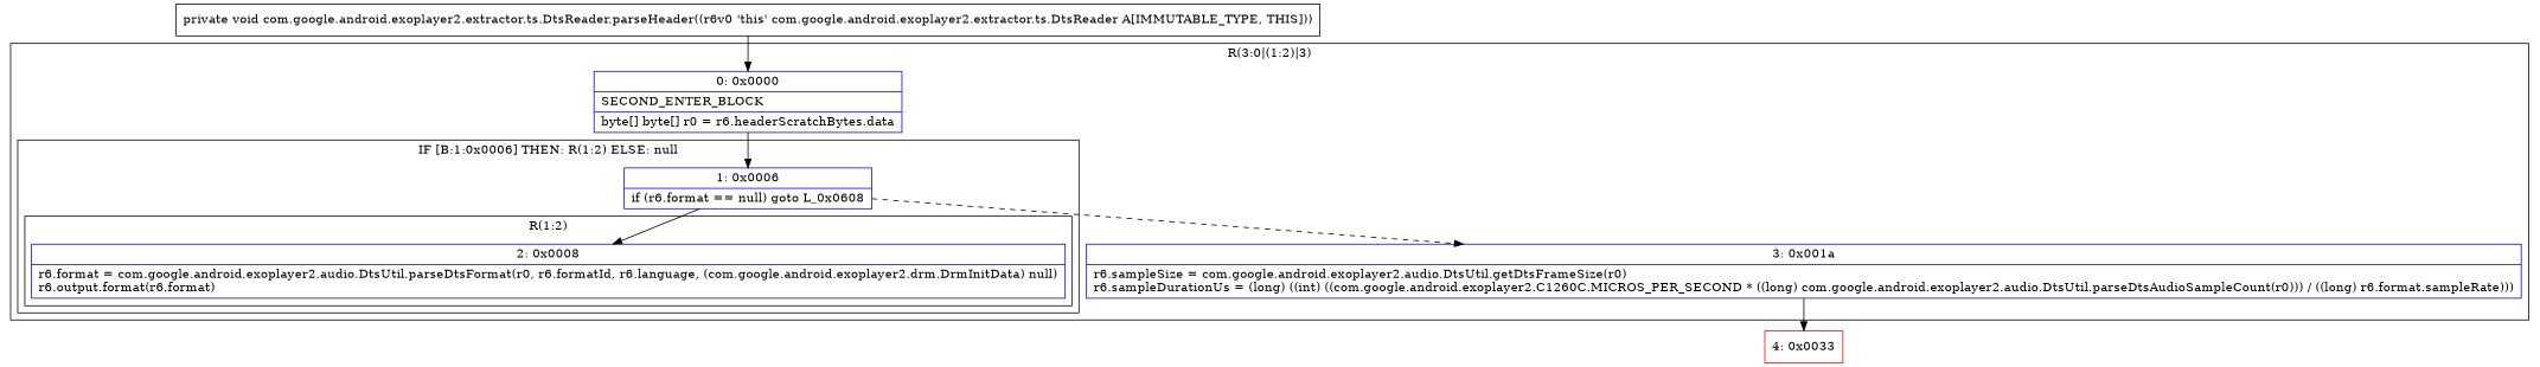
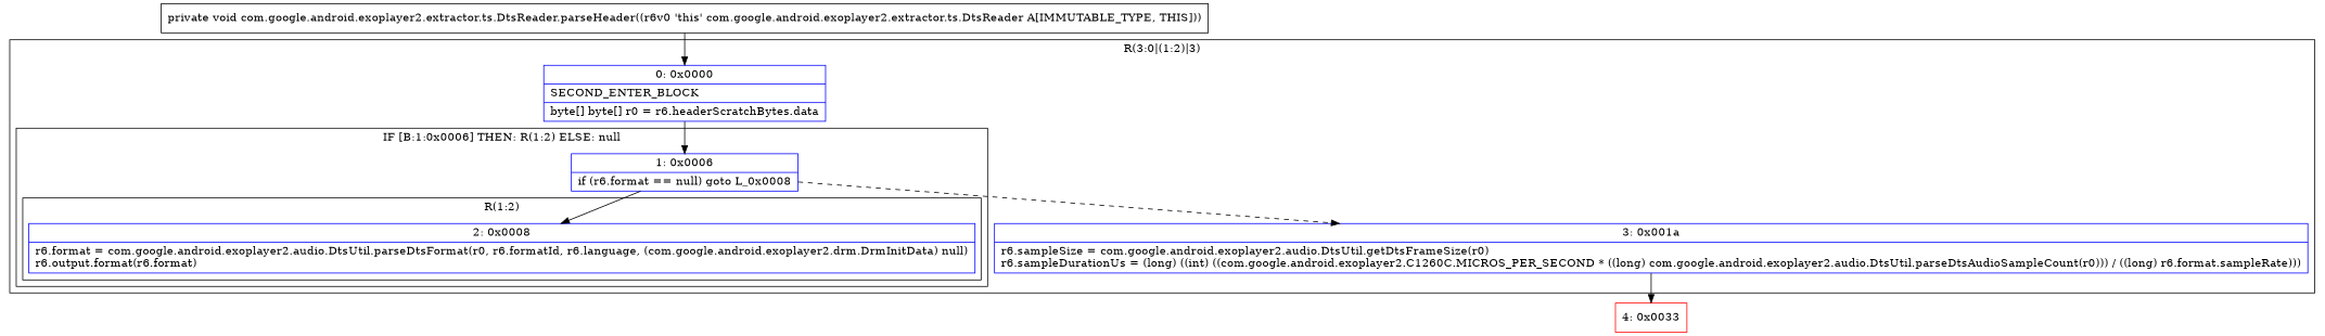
  digraph {
    node [color=blue shape=record]
    n1 [label="{2\:\ 0x0008|r6.format = com.google.android.exoplayer2.audio.DtsUtil.parseDtsFormat(r0, r6.formatId, r6.language, (com.google.android.exoplayer2.drm.DrmInitData) null)\lr6.output.format(r6.format)\l}"]
-   n2 [label="{1\:\ 0x0006|if (r6.format == null) goto L_0x0608\l}"]
+   n2 [label="{1\:\ 0x0006|if (r6.format == null) goto L_0x0008\l}"]
    n3 [label="{0\:\ 0x0000|SECOND_ENTER_BLOCK\l|byte[] byte[] r0 = r6.headerScratchBytes.data\l}"]
    n4 [label="{3\:\ 0x001a|r6.sampleSize = com.google.android.exoplayer2.audio.DtsUtil.getDtsFrameSize(r0)\lr6.sampleDurationUs = (long) ((int) ((com.google.android.exoplayer2.C1260C.MICROS_PER_SECOND * ((long) com.google.android.exoplayer2.audio.DtsUtil.parseDtsAudioSampleCount(r0))) \/ ((long) r6.format.sampleRate)))\l}"]
    n5 [color=red label="{4\:\ 0x0033}"]
    n6 [label="{private void com.google.android.exoplayer2.extractor.ts.DtsReader.parseHeader((r6v0 'this' com.google.android.exoplayer2.extractor.ts.DtsReader A[IMMUTABLE_TYPE, THIS])) }" color=""]
    subgraph cluster_1 {
      label="R(3:0|(1:2)|3)"
      n3
      n4
      subgraph cluster_2 {
        label="IF [B:1:0x0006] THEN: R(1:2) ELSE: null"
        n2
        subgraph cluster_3 {
          label="R(1:2)"
          n1
        }
      }
    }
    n2 -> n1
    n2 -> n4 [style=dashed]
    n3 -> n2
    n4 -> n5
    n6 -> n3
  }
